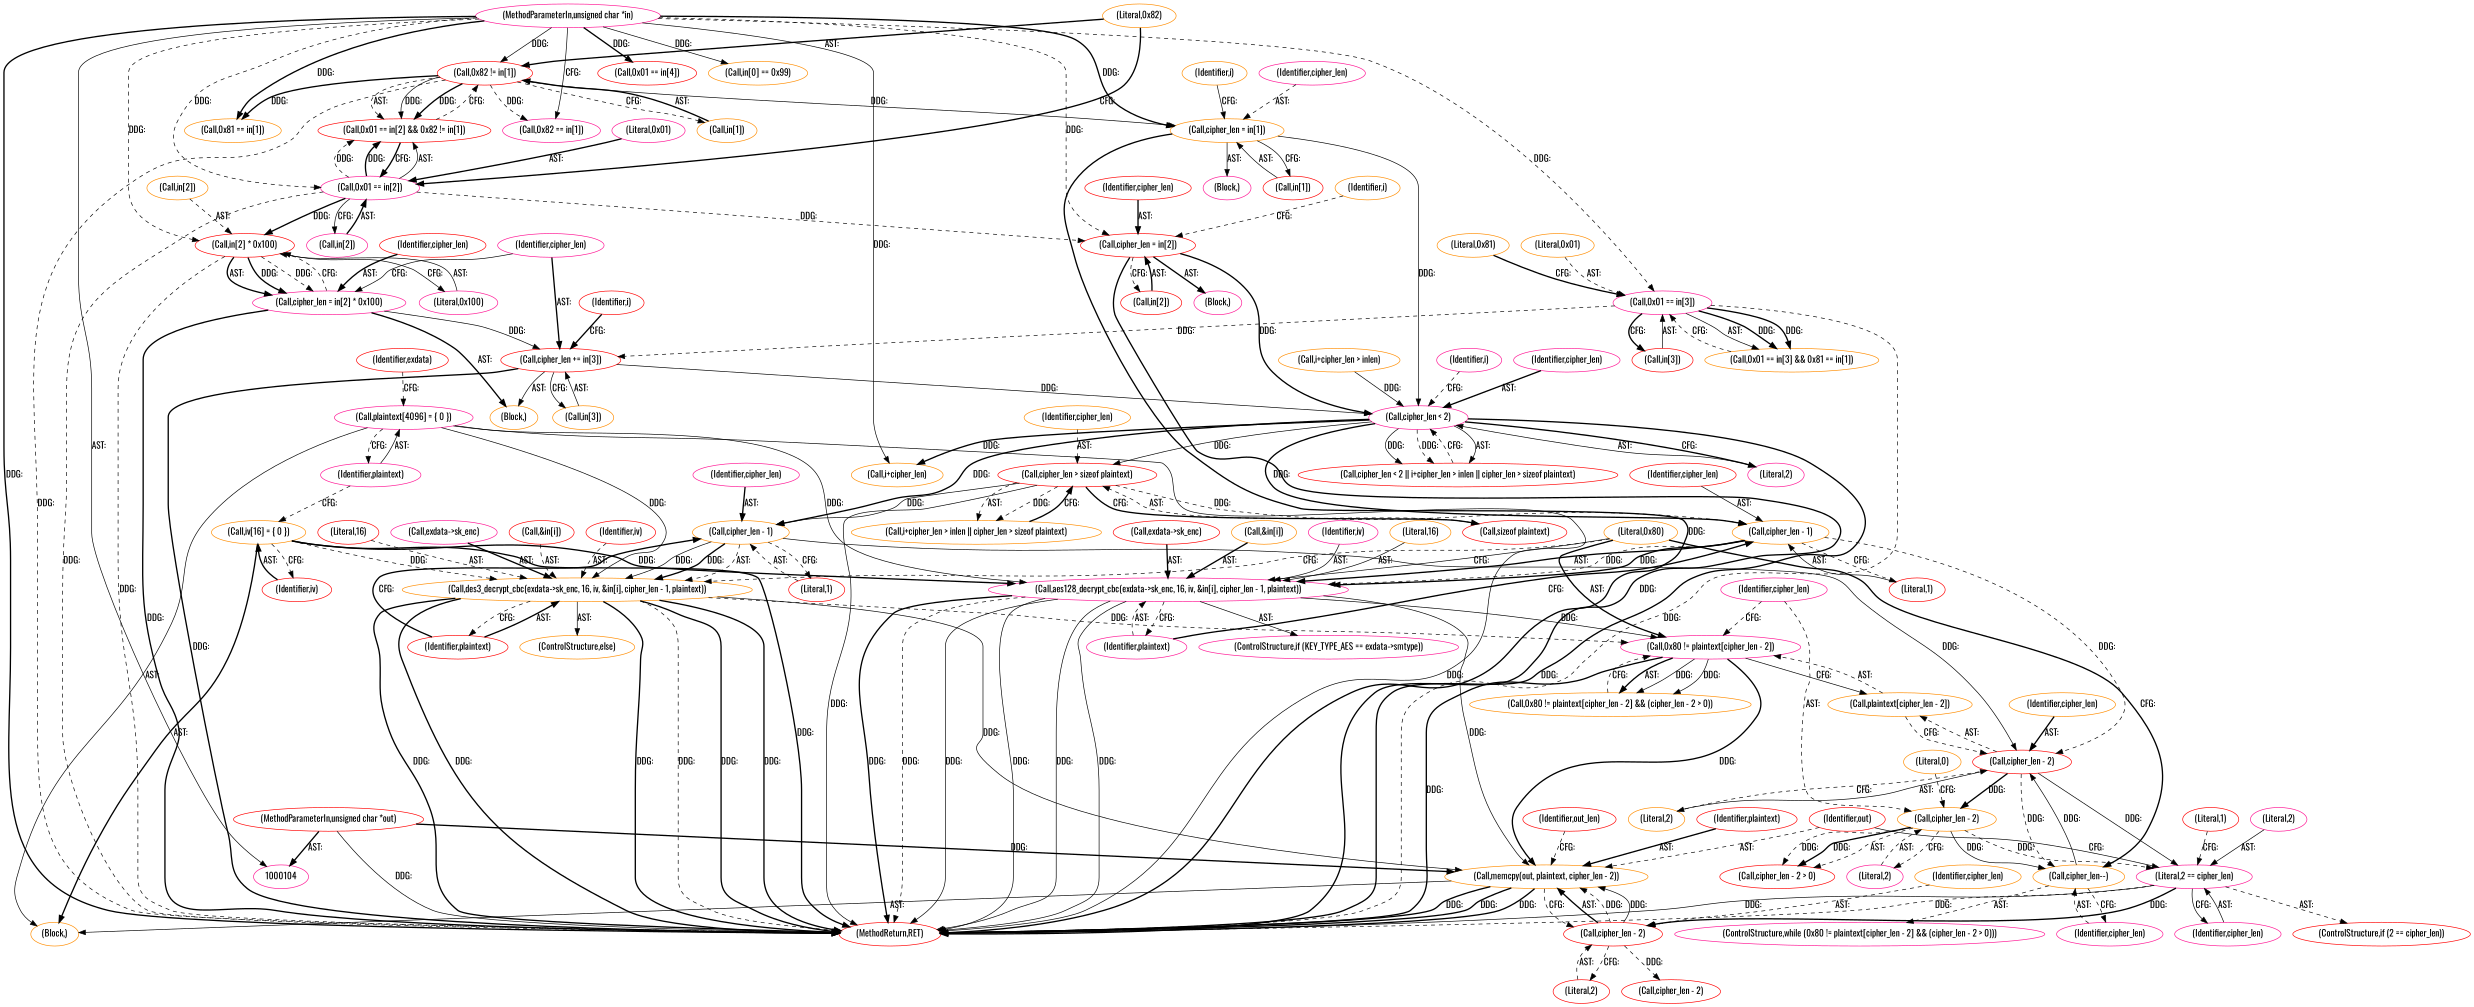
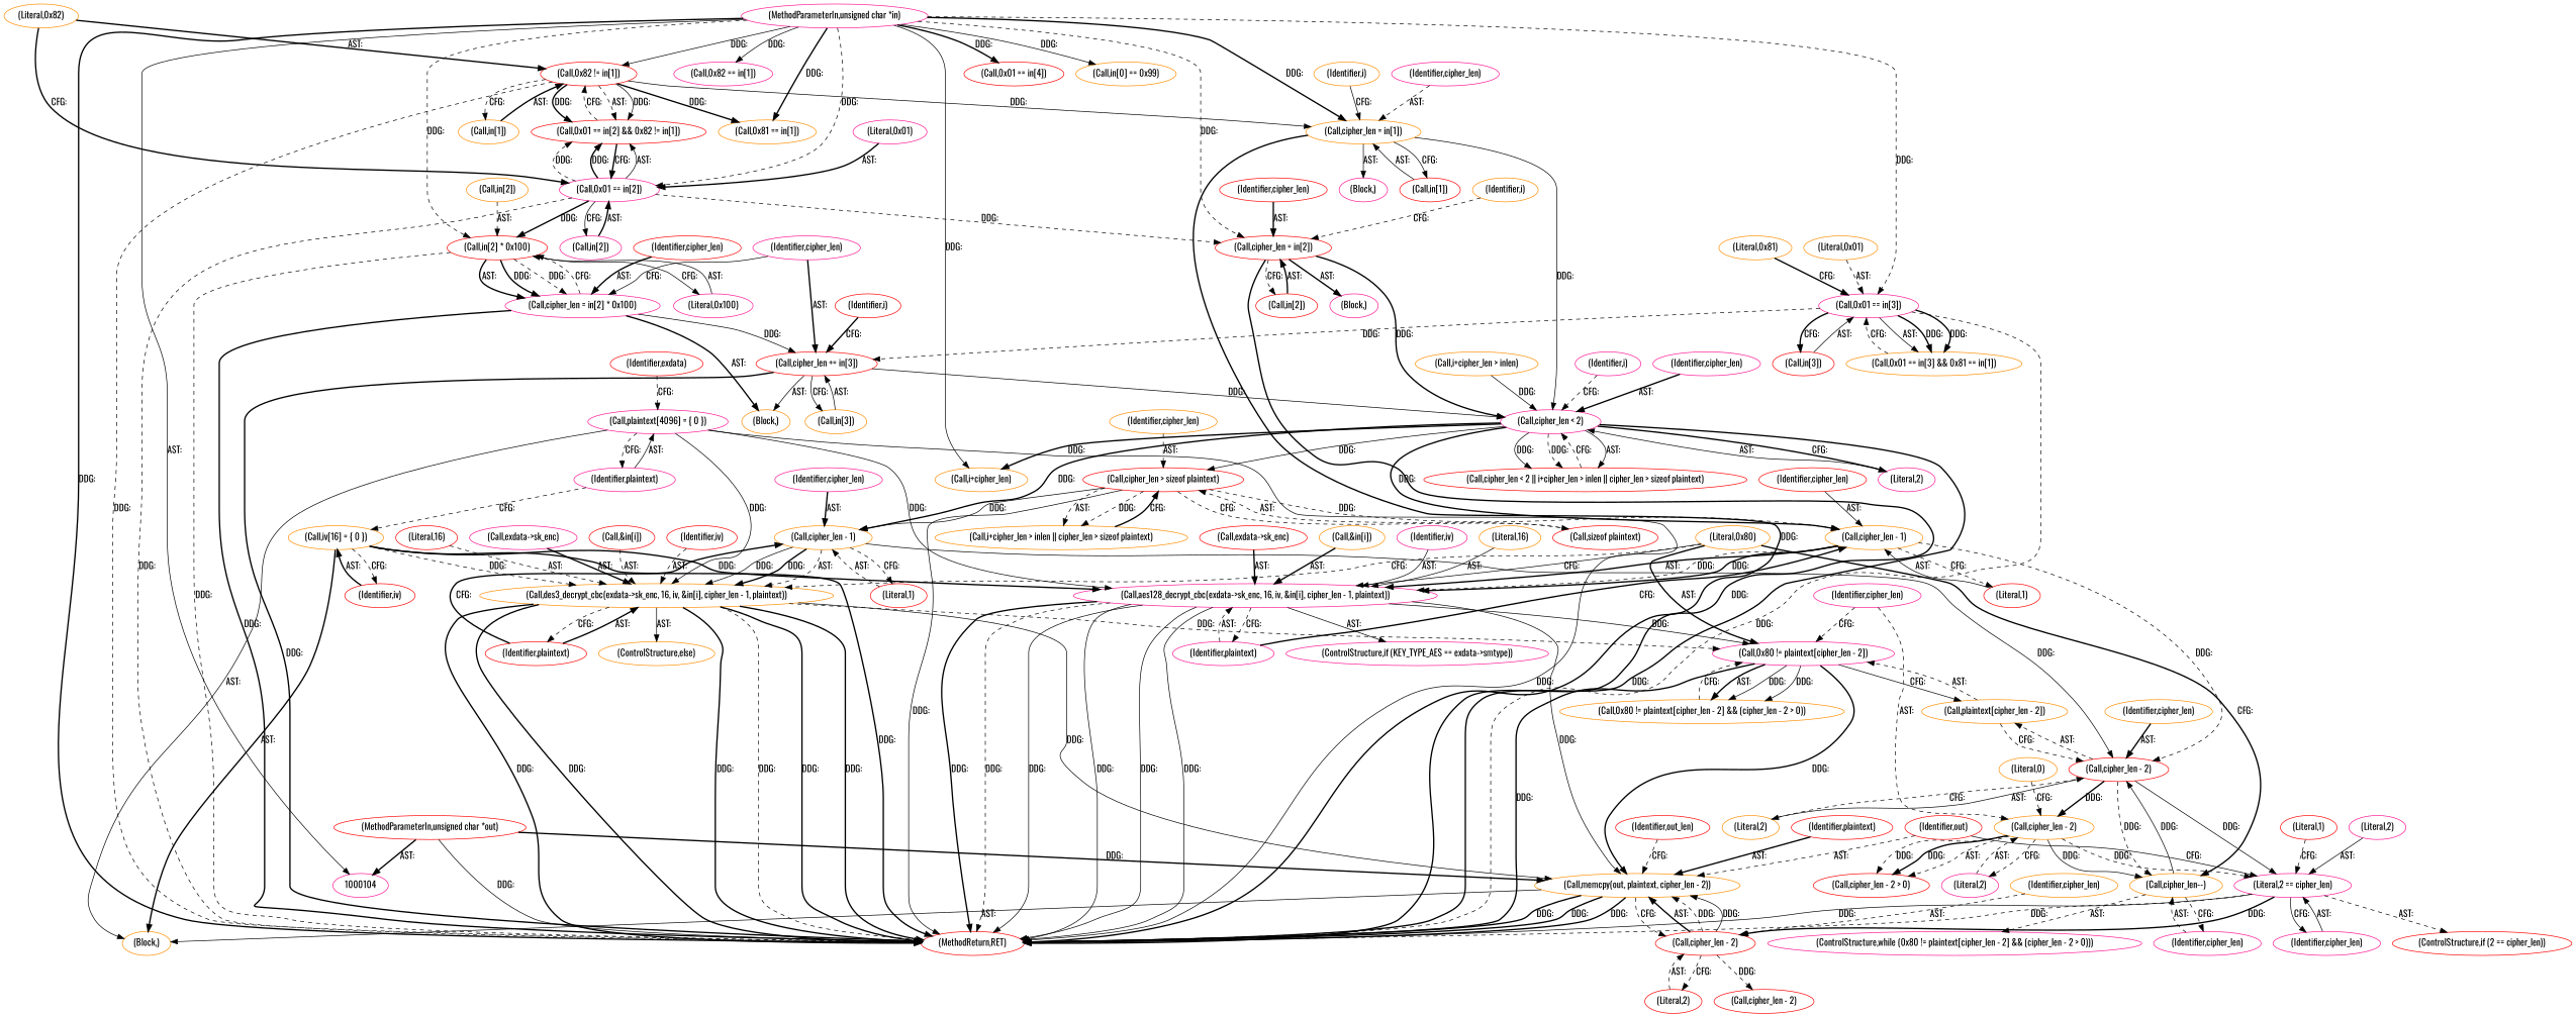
  digraph {
    fontname=Oswald
    node [color=red fontname=Oswald]
    edge [fontname=Oswald style=dashed]
    n1 [color=darkorange label="(Call,memcpy(out, plaintext, cipher_len - 2))"]
    n2 [label="(Call,cipher_len - 2)"]
    n3 [color=darkorange label="(Block,)"]
    n4 [label="(MethodReturn,RET)"]
    n5 [label="(Literal,2)"]
    n6 [label="(Call,cipher_len - 2)"]
    n7 [label="(MethodParameterIn,unsigned char *out)"]
    1000104 [color=deeppink]
    n9 [color=deeppink label="(Call,aes128_decrypt_cbc(exdata->sk_enc, 16, iv, &in[i], cipher_len - 1, plaintext))"]
    n10 [color=deeppink label="(Call,0x80 != plaintext[cipher_len - 2])"]
    n11 [color=deeppink label="(ControlStructure,if (KEY_TYPE_AES == exdata->smtype))"]
    n12 [color=deeppink label="(Identifier,plaintext)"]
    n13 [color=darkorange label="(Call,plaintext[cipher_len - 2])"]
    n14 [color=darkorange label="(Call,0x80 != plaintext[cipher_len - 2] && (cipher_len - 2 > 0))"]
    n15 [color=darkorange label="(Call,cipher_len - 1)"]
    n16 [color=darkorange label="(Call,iv[16] = { 0 })"]
    n17 [color=darkorange label="(Call,des3_decrypt_cbc(exdata->sk_enc, 16, iv, &in[i], cipher_len - 1, plaintext))"]
    n18 [label="(Identifier,iv)"]
    n19 [color=darkorange label="(ControlStructure,else)"]
    n20 [label="(Identifier,plaintext)"]
    n21 [label="(Call,cipher_len - 2)"]
    n22 [label="(Literal,1)"]
    n23 [color=deeppink label="(Literal,2 == cipher_len)"]
    n24 [color=darkorange label="(Call,cipher_len - 2)"]
    n25 [color=darkorange label="(Call,cipher_len--)"]
    n26 [color=darkorange label="(Literal,2)"]
    n27 [color=deeppink label="(Call,cipher_len < 2)"]
    n28 [label="(Call,cipher_len > sizeof plaintext)"]
    n29 [color=darkorange label="(Call,cipher_len - 1)"]
    n30 [color=deeppink label="(Literal,2)"]
    n31 [label="(Call,cipher_len < 2 || i+cipher_len > inlen || cipher_len > sizeof plaintext)"]
    n32 [color=darkorange label="(Call,i+cipher_len)"]
    n33 [color=darkorange label="(Call,i+cipher_len > inlen || cipher_len > sizeof plaintext)"]
    n34 [label="(Call,sizeof plaintext)"]
    n35 [label="(Literal,1)"]
    n36 [color=darkorange label="(Call,i+cipher_len > inlen)"]
    n37 [color=darkorange label="(Call,cipher_len = in[1])"]
    n38 [label="(Call,in[1])"]
    n39 [color=deeppink label="(Block,)"]
    n40 [label="(Call,0x82 != in[1])"]
    n41 [label="(Call,0x01 == in[2] && 0x82 != in[1])"]
    n42 [color=darkorange label="(Call,in[1])"]
    n43 [color=darkorange label="(Call,0x81 == in[1])"]
    n44 [color=deeppink label="(Call,0x82 == in[1])"]
    n45 [color=deeppink label="(Call,0x01 == in[2])"]
    n46 [color=deeppink label="(MethodParameterIn,unsigned char *in)"]
    n47 [color=deeppink label="(Call,0x01 == in[3])"]
    n48 [label="(Call,in[2] * 0x100)"]
    n49 [label="(Call,cipher_len = in[2])"]
    n50 [label="(Call,0x01 == in[4])"]
    n51 [color=darkorange label="(Call,in[0] == 0x99)"]
    n52 [label="(Call,cipher_len += in[3])"]
    n53 [color=darkorange label="(Call,in[3])"]
    n54 [color=darkorange label="(Block,)"]
    n55 [label="(Call,in[3])"]
    n56 [color=darkorange label="(Call,0x01 == in[3] && 0x81 == in[1])"]
    n57 [color=deeppink label="(Call,cipher_len = in[2] * 0x100)"]
    n58 [color=deeppink label="(Literal,0x100)"]
    n59 [color=deeppink label="(Call,in[2])"]
    n60 [label="(Call,in[2])"]
    n61 [color=deeppink label="(Block,)"]
    n62 [color=deeppink label="(Call,plaintext[4096] = { 0 })"]
    n63 [color=deeppink label="(Identifier,plaintext)"]
    n64 [label="(ControlStructure,if (2 == cipher_len))"]
    n65 [color=deeppink label="(Identifier,cipher_len)"]
    n66 [color=deeppink label="(Literal,2)"]
    n67 [label="(Call,cipher_len - 2 > 0)"]
    n68 [color=deeppink label="(Identifier,cipher_len)"]
    n69 [color=deeppink label="(ControlStructure,while (0x80 != plaintext[cipher_len - 2] && (cipher_len - 2 > 0)))"]
    n70 [color=darkorange label="(Identifier,i)"]
    n71 [label="(Identifier,cipher_len)"]
    n72 [color=deeppink label="(Identifier,cipher_len)"]
    n73 [label="(Literal,16)"]
    n74 [label="(Identifier,out_len)"]
    n75 [color=darkorange label="(Literal,0x01)"]
    n76 [color=darkorange label="(Identifier,cipher_len)"]
    n77 [label="(Call,exdata->sk_enc)"]
    n78 [color=darkorange label="(Call,&in[i])"]
    n79 [label="(Literal,1)"]
    n80 [label="(Identifier,i)"]
    n81 [color=darkorange label="(Call,in[2])"]
    n82 [color=deeppink label="(Identifier,iv)"]
    n83 [color=darkorange label="(Identifier,i)"]
    n84 [color=deeppink label="(Identifier,cipher_len)"]
    n85 [color=darkorange label="(Literal,0)"]
    n86 [color=darkorange label="(Literal,0x81)"]
    n87 [color=darkorange label="(Literal,16)"]
    n88 [color=deeppink label="(Literal,0x01)"]
    n89 [label="(Identifier,out)"]
    n90 [color=deeppink label="(Identifier,i)"]
    n91 [label="(Identifier,plaintext)"]
    n92 [color=darkorange label="(Literal,0x82)"]
    n93 [color=darkorange label="(Identifier,cipher_len)"]
    n94 [color=deeppink label="(Call,exdata->sk_enc)"]
    n95 [label="(Identifier,exdata)"]
    n96 [color=darkorange label="(Literal,0x80)"]
    n97 [label="(Call,&in[i])"]
    n98 [color=deeppink label="(Identifier,cipher_len)"]
    n99 [color=deeppink label="(Identifier,cipher_len)"]
    n100 [label="(Identifier,cipher_len)"]
    n101 [label="(Identifier,iv)"]
    n102 [color=deeppink label="(Identifier,cipher_len)"]
    n103 [color=deeppink label="(Literal,2)"]
    n104 [color=darkorange label="(Identifier,cipher_len)"]
    n105 [label="(Identifier,cipher_len)"]
    n1 -> n2 [label="CFG: "]
    n1 -> n3 [label="AST: " style=solid]
    n1 -> n4 [label="DDG: " style=bold]
    n1 -> n4 [label="DDG: " style=bold]
    n1 -> n4 [label="DDG: " style=bold]
    n2 -> n1 [label="AST: " style=bold]
    n2 -> n1 [label="DDG: "]
    n2 -> n1 [label="DDG: " style=solid]
    n2 -> n5 [label="CFG: "]
    n2 -> n6 [label="DDG: "]
    n5 -> n2 [label="AST: "]
    n7 -> n1 [label="DDG: " style=bold]
    n7 -> n4 [label="DDG: " style=solid]
    n7 -> 1000104 [label="AST: " style=bold]
    n9 -> n1 [label="DDG: " style=solid]
    n9 -> n4 [label="DDG: " style=solid]
    n9 -> n4 [label="DDG: " style=bold]
    n9 -> n4 [label="DDG: "]
    n9 -> n4 [label="DDG: " style=solid]
    n9 -> n4 [label="DDG: " style=solid]
    n9 -> n4 [label="DDG: " style=solid]
    n9 -> n10 [label="DDG: " style=solid]
    n9 -> n11 [label="AST: " style=solid]
    n9 -> n12 [label="CFG: "]
    n10 -> n1 [label="DDG: " style=bold]
    n10 -> n4 [label="DDG: " style=bold]
    n10 -> n13 [label="CFG: " style=solid]
    n10 -> n14 [label="AST: " style=bold]
    n10 -> n14 [label="DDG: " style=solid]
    n10 -> n14 [label="DDG: " style=solid]
    n12 -> n9 [label="AST: "]
    n12 -> n15 [label="CFG: " style=bold]
    n13 -> n10 [label="AST: "]
    n13 -> n21 [label="CFG: "]
    n14 -> n10 [label="CFG: "]
    n15 -> n9 [label="AST: " style=bold]
    n15 -> n9 [label="DDG: "]
    n15 -> n9 [label="DDG: " style=bold]
    n15 -> n21 [label="DDG: "]
    n15 -> n22 [label="CFG: "]
    n16 -> n3 [label="AST: " style=bold]
    n16 -> n4 [label="DDG: " style=bold]
    n16 -> n9 [label="DDG: " style=bold]
    n16 -> n17 [label="DDG: "]
    n16 -> n18 [label="CFG: "]
    n17 -> n1 [label="DDG: " style=solid]
    n17 -> n4 [label="DDG: "]
    n17 -> n4 [label="DDG: " style=bold]
    n17 -> n4 [label="DDG: " style=bold]
    n17 -> n4 [label="DDG: " style=bold]
    n17 -> n4 [label="DDG: " style=bold]
    n17 -> n4 [label="DDG: " style=bold]
    n17 -> n10 [label="DDG: "]
    n17 -> n19 [label="AST: " style=solid]
    n17 -> n20 [label="CFG: "]
    n18 -> n16 [label="AST: " style=bold]
    n20 -> n17 [label="AST: " style=bold]
    n20 -> n29 [label="CFG: " style=bold]
    n21 -> n13 [label="AST: "]
    n21 -> n23 [label="DDG: " style=solid]
    n21 -> n24 [label="DDG: " style=bold]
    n21 -> n25 [label="DDG: "]
    n21 -> n26 [label="CFG: "]
    n22 -> n15 [label="AST: " style=solid]
    n23 -> n2 [label="DDG: " style=bold]
    n23 -> n4 [label="DDG: " style=solid]
    n23 -> n4 [label="DDG: "]
    n23 -> n64 [label="AST: "]
    n23 -> n65 [label="CFG: " style=solid]
    n24 -> n23 [label="DDG: "]
    n24 -> n25 [label="DDG: " style=solid]
    n24 -> n66 [label="CFG: "]
    n24 -> n67 [label="AST: "]
    n24 -> n67 [label="DDG: "]
    n24 -> n67 [label="DDG: " style=bold]
    n25 -> n21 [label="DDG: " style=solid]
    n25 -> n68 [label="CFG: "]
    n25 -> n69 [label="AST: "]
    n26 -> n21 [label="AST: " style=solid]
    n27 -> n4 [label="DDG: " style=bold]
    n27 -> n15 [label="DDG: " style=bold]
    n27 -> n28 [label="DDG: " style=solid]
    n27 -> n29 [label="DDG: " style=bold]
    n27 -> n30 [label="CFG: " style=bold]
    n27 -> n31 [label="AST: " style=solid]
    n27 -> n31 [label="DDG: " style=solid]
    n27 -> n31 [label="DDG: "]
    n27 -> n32 [label="DDG: " style=bold]
    n28 -> n4 [label="DDG: " style=solid]
    n28 -> n15 [label="DDG: "]
    n28 -> n29 [label="DDG: " style=solid]
    n28 -> n33 [label="AST: "]
    n28 -> n33 [label="DDG: "]
-   n28 -> n34 [label="CFG: " style=bold]
+   n28 -> n34 [label="CFG: "]
    n29 -> n17 [label="AST: "]
    n29 -> n17 [label="DDG: " style=solid]
    n29 -> n17 [label="DDG: " style=bold]
    n29 -> n21 [label="DDG: " style=solid]
    n29 -> n35 [label="CFG: "]
    n30 -> n27 [label="AST: " style=solid]
    n31 -> n27 [label="CFG: "]
    n33 -> n28 [label="CFG: " style=bold]
    n34 -> n28 [label="AST: "]
    n35 -> n29 [label="AST: "]
    n36 -> n27 [label="DDG: " style=solid]
    n37 -> n4 [label="DDG: " style=bold]
    n37 -> n27 [label="DDG: " style=solid]
    n37 -> n38 [label="CFG: " style=solid]
    n37 -> n39 [label="AST: " style=solid]
    n38 -> n37 [label="AST: " style=solid]
    n40 -> n4 [label="DDG: "]
    n40 -> n37 [label="DDG: " style=solid]
    n40 -> n41 [label="AST: "]
    n40 -> n41 [label="DDG: " style=solid]
    n40 -> n41 [label="DDG: " style=bold]
    n40 -> n42 [label="CFG: "]
    n40 -> n43 [label="DDG: " style=bold]
-   n40 -> n44 [label="DDG: "]
    n41 -> n40 [label="CFG: "]
    n41 -> n45 [label="CFG: " style=bold]
    n42 -> n40 [label="AST: " style=bold]
    n45 -> n4 [label="DDG: "]
    n45 -> n41 [label="AST: " style=solid]
    n45 -> n41 [label="DDG: "]
    n45 -> n41 [label="DDG: " style=bold]
    n45 -> n48 [label="DDG: " style=bold]
    n45 -> n49 [label="DDG: "]
    n45 -> n59 [label="CFG: " style=solid]
    n46 -> n4 [label="DDG: " style=bold]
    n46 -> 1000104 [label="AST: " style=solid]
    n46 -> n32 [label="DDG: " style=solid]
    n46 -> n37 [label="DDG: " style=bold]
    n46 -> n40 [label="DDG: " style=solid]
    n46 -> n43 [label="DDG: " style=bold]
-   n46 -> n44 [label="CFG: " style=solid]
+   n46 -> n44 [label="DDG: " style=solid]
    n46 -> n45 [label="DDG: "]
    n46 -> n47 [label="DDG: "]
    n46 -> n48 [label="DDG: "]
    n46 -> n49 [label="DDG: "]
    n46 -> n50 [label="DDG: " style=bold]
    n46 -> n51 [label="DDG: " style=solid]
    n47 -> n4 [label="DDG: "]
    n47 -> n52 [label="DDG: "]
    n47 -> n55 [label="CFG: " style=bold]
    n47 -> n56 [label="AST: " style=solid]
    n47 -> n56 [label="DDG: " style=bold]
    n47 -> n56 [label="DDG: " style=bold]
    n48 -> n4 [label="DDG: "]
    n48 -> n57 [label="AST: " style=bold]
    n48 -> n57 [label="DDG: " style=bold]
    n48 -> n57 [label="DDG: "]
    n48 -> n58 [label="CFG: " style=solid]
    n49 -> n4 [label="DDG: " style=bold]
    n49 -> n27 [label="DDG: " style=bold]
    n49 -> n60 [label="CFG: "]
    n49 -> n61 [label="AST: " style=bold]
    n52 -> n4 [label="DDG: " style=bold]
    n52 -> n27 [label="DDG: " style=solid]
    n52 -> n53 [label="CFG: " style=solid]
    n52 -> n54 [label="AST: " style=solid]
    n53 -> n52 [label="AST: " style=solid]
    n55 -> n47 [label="AST: " style=solid]
    n56 -> n47 [label="CFG: "]
    n57 -> n4 [label="DDG: " style=bold]
    n57 -> n48 [label="CFG: "]
    n57 -> n52 [label="DDG: " style=solid]
    n57 -> n54 [label="AST: " style=bold]
    n58 -> n48 [label="AST: " style=solid]
    n59 -> n45 [label="AST: " style=bold]
    n60 -> n49 [label="AST: " style=bold]
    n62 -> n3 [label="AST: " style=solid]
    n62 -> n4 [label="DDG: " style=solid]
    n62 -> n9 [label="DDG: " style=solid]
    n62 -> n17 [label="DDG: " style=solid]
    n62 -> n63 [label="CFG: "]
    n63 -> n16 [label="CFG: "]
    n63 -> n62 [label="AST: " style=solid]
    n65 -> n23 [label="AST: " style=solid]
    n66 -> n24 [label="AST: "]
    n68 -> n25 [label="AST: "]
    n70 -> n49 [label="CFG: "]
    n71 -> n15 [label="AST: " style=solid]
    n72 -> n52 [label="AST: " style=bold]
    n72 -> n57 [label="CFG: " style=solid]
    n73 -> n17 [label="AST: "]
    n74 -> n1 [label="CFG: "]
    n75 -> n47 [label="AST: "]
    n76 -> n28 [label="AST: "]
    n77 -> n9 [label="AST: " style=bold]
    n78 -> n9 [label="AST: " style=bold]
    n79 -> n23 [label="CFG: "]
    n80 -> n52 [label="CFG: " style=bold]
    n81 -> n48 [label="AST: "]
    n82 -> n9 [label="AST: " style=solid]
    n83 -> n37 [label="CFG: " style=solid]
    n84 -> n29 [label="AST: " style=bold]
    n85 -> n24 [label="CFG: "]
    n86 -> n47 [label="CFG: " style=bold]
    n87 -> n9 [label="AST: " style=solid]
    n88 -> n45 [label="AST: " style=bold]
    n89 -> n1 [label="AST: "]
    n89 -> n23 [label="CFG: " style=solid]
    n90 -> n27 [label="CFG: "]
    n91 -> n1 [label="AST: " style=bold]
    n92 -> n40 [label="AST: " style=bold]
    n92 -> n45 [label="CFG: " style=bold]
    n93 -> n21 [label="AST: " style=bold]
    n94 -> n17 [label="AST: " style=bold]
    n95 -> n62 [label="CFG: "]
    n96 -> n9 [label="CFG: " style=solid]
    n96 -> n10 [label="AST: " style=bold]
    n96 -> n17 [label="CFG: "]
    n96 -> n25 [label="CFG: " style=bold]
    n97 -> n17 [label="AST: "]
    n98 -> n27 [label="AST: " style=bold]
    n99 -> n10 [label="CFG: "]
    n99 -> n24 [label="AST: "]
    n100 -> n57 [label="AST: " style=bold]
    n101 -> n17 [label="AST: "]
    n102 -> n37 [label="AST: "]
    n103 -> n23 [label="AST: " style=solid]
    n104 -> n2 [label="AST: "]
    n105 -> n49 [label="AST: " style=bold]
  }
